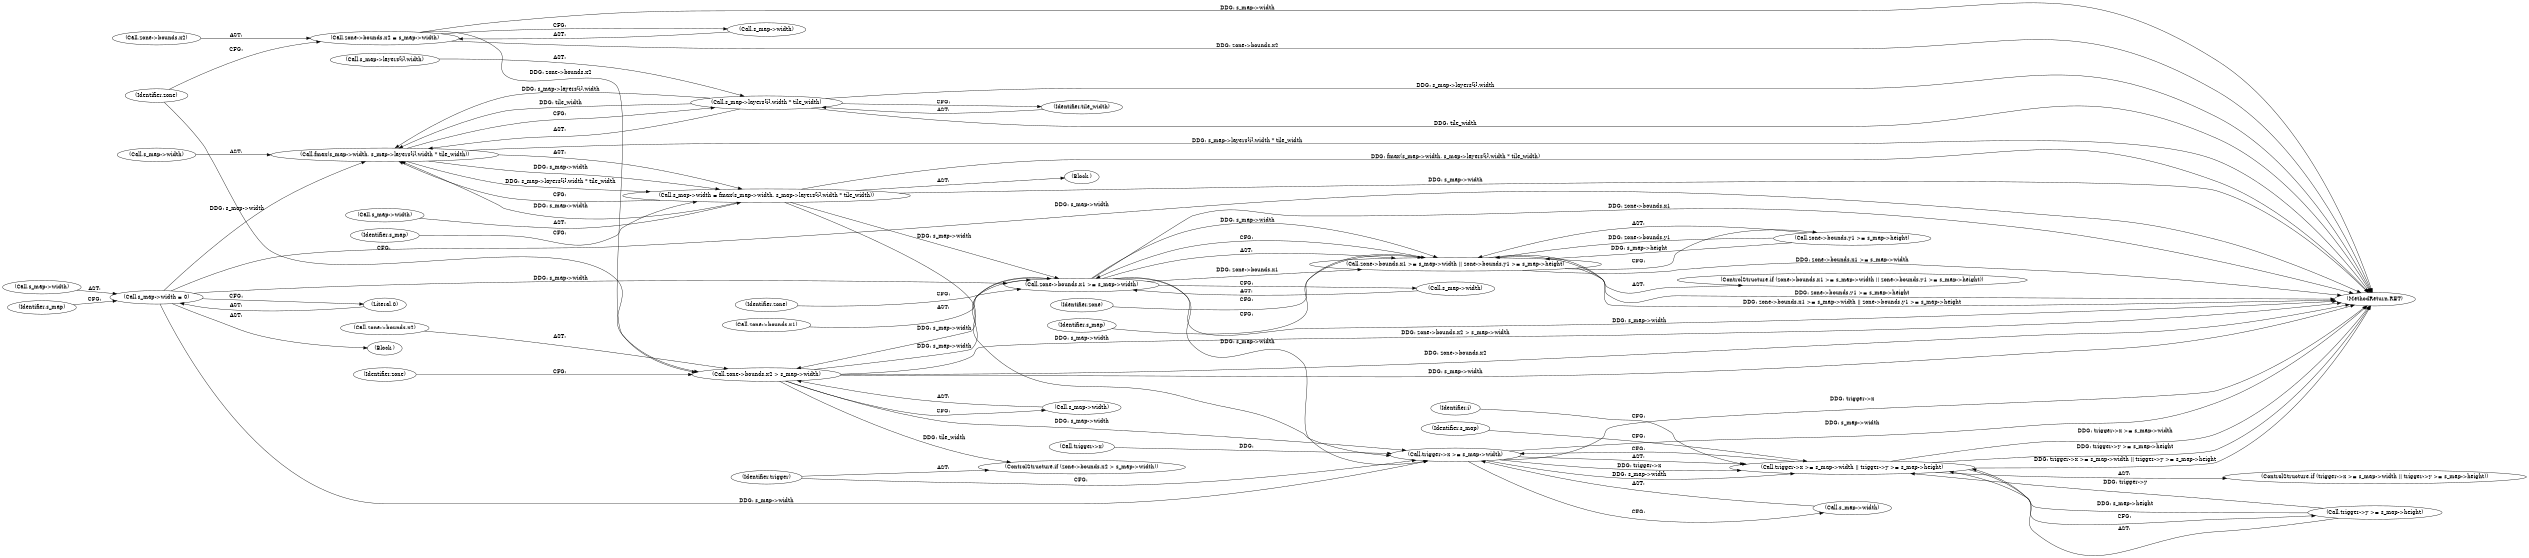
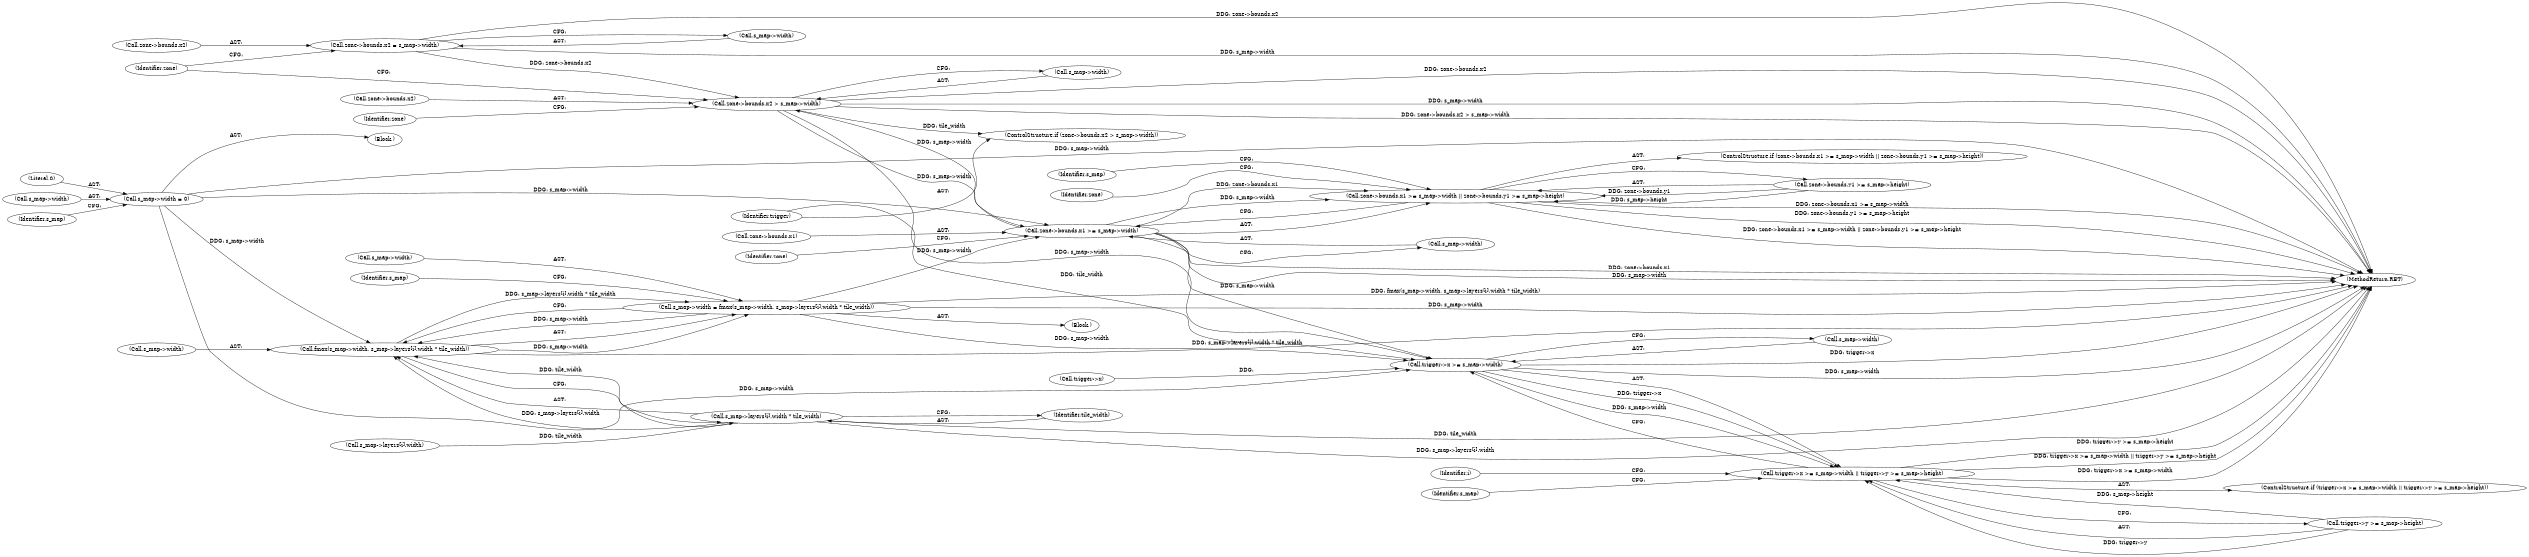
  digraph {
    rankdir=LR
    n1 [label="(Call,zone->bounds.x2 > s_map->width)"]
    n2 [label="(Call,zone->bounds.x1 >= s_map->width)"]
    n3 [label="(Call,trigger->x >= s_map->width)"]
    n4 [label="(MethodReturn,RET)"]
    n5 [label="(Call,s_map->width)"]
    n6 [label="(ControlStructure,if (zone->bounds.x2 > s_map->width))"]
    n7 [label="(Call,zone->bounds.x2 = s_map->width)"]
    n8 [label="(Call,s_map->width)"]
    n9 [label="(Call,zone->bounds.x1 >= s_map->width || zone->bounds.y1 >= s_map->height)"]
    n10 [label="(Call,s_map->width)"]
    n11 [label="(Call,trigger->x >= s_map->width || trigger->y >= s_map->height)"]
    n12 [label="(Call,s_map->width)"]
    n13 [label="(ControlStructure,if (zone->bounds.x1 >= s_map->width || zone->bounds.y1 >= s_map->height))"]
    n14 [label="(Call,zone->bounds.y1 >= s_map->height)"]
    n15 [label="(Call,s_map->width = 0)"]
    n16 [label="(Call,fmax(s_map->width, s_map->layers[i].width * tile_width))"]
    n17 [label="(Literal,0)"]
    n18 [label="(Block,)"]
    n19 [label="(Call,s_map->width = fmax(s_map->width, s_map->layers[i].width * tile_width))"]
    n20 [label="(Call,s_map->layers[i].width * tile_width)"]
    n21 [label="(Block,)"]
    n22 [label="(Identifier,tile_width)"]
    n23 [label="(ControlStructure,if (trigger->x >= s_map->width || trigger->y >= s_map->height))"]
    n24 [label="(Call,trigger->y >= s_map->height)"]
    n25 [label="(Identifier,zone)"]
    n26 [label="(Identifier,zone)"]
    n27 [label="(Call,s_map->width)"]
    n28 [label="(Call,zone->bounds.x2)"]
    n29 [label="(Identifier,s_map)"]
    n30 [label="(Identifier,trigger)"]
    n31 [label="(Call,s_map->width)"]
    n32 [label="(Identifier,i)"]
    n33 [label="(Identifier,s_map)"]
    n34 [label="(Identifier,s_map)"]
    n35 [label="(Call,trigger->x)"]
    n36 [label="(Call,s_map->width)"]
    n37 [label="(Call,zone->bounds.x1)"]
    n38 [label="(Identifier,zone)"]
    n39 [label="(Call,zone->bounds.x2)"]
    n40 [label="(Identifier,zone)"]
    n41 [label="(Identifier,s_map)"]
    n42 [label="(Call,s_map->layers[i].width)"]
    n1 -> n2 [label="DDG: s_map->width"]
    n1 -> n3 [label="DDG: s_map->width"]
    n1 -> n4 [label="DDG: zone->bounds.x2 > s_map->width"]
    n1 -> n4 [label="DDG: zone->bounds.x2"]
    n1 -> n4 [label="DDG: s_map->width"]
    n1 -> n5 [label="CFG: "]
    n1 -> n6 [label="DDG: tile_width"]
    n2 -> n1 [label="DDG: s_map->width"]
    n2 -> n3 [label="DDG: s_map->width"]
    n2 -> n4 [label="DDG: zone->bounds.x1"]
    n2 -> n4 [label="DDG: s_map->width"]
    n2 -> n9 [label="AST: "]
    n2 -> n9 [label="DDG: zone->bounds.x1"]
    n2 -> n9 [label="DDG: s_map->width"]
    n2 -> n10 [label="CFG: "]
    n3 -> n4 [label="DDG: trigger->x"]
    n3 -> n4 [label="DDG: s_map->width"]
    n3 -> n11 [label="AST: "]
    n3 -> n11 [label="DDG: trigger->x"]
    n3 -> n11 [label="DDG: s_map->width"]
    n3 -> n12 [label="CFG: "]
    n5 -> n1 [label="AST: "]
    n7 -> n1 [label="DDG: zone->bounds.x2"]
    n7 -> n4 [label="DDG: zone->bounds.x2"]
    n7 -> n4 [label="DDG: s_map->width"]
    n7 -> n8 [label="CFG: "]
    n8 -> n7 [label="AST: "]
    n9 -> n2 [label="CFG: "]
    n9 -> n4 [label="DDG: zone->bounds.x1 >= s_map->width"]
    n9 -> n4 [label="DDG: zone->bounds.y1 >= s_map->height"]
    n9 -> n4 [label="DDG: zone->bounds.x1 >= s_map->width || zone->bounds.y1 >= s_map->height"]
    n9 -> n13 [label="AST: "]
    n9 -> n14 [label="CFG: "]
    n10 -> n2 [label="AST: "]
    n11 -> n3 [label="CFG: "]
    n11 -> n4 [label="DDG: trigger->x >= s_map->width || trigger->y >= s_map->height"]
    n11 -> n4 [label="DDG: trigger->x >= s_map->width"]
    n11 -> n4 [label="DDG: trigger->y >= s_map->height"]
    n11 -> n23 [label="AST: "]
    n11 -> n24 [label="CFG: "]
    n12 -> n3 [label="AST: "]
    n14 -> n9 [label="AST: "]
    n14 -> n9 [label="DDG: zone->bounds.y1"]
    n14 -> n9 [label="DDG: s_map->height"]
    n15 -> n2 [label="DDG: s_map->width"]
    n15 -> n3 [label="DDG: s_map->width"]
    n15 -> n4 [label="DDG: s_map->width"]
    n15 -> n16 [label="DDG: s_map->width"]
-   n15 -> n17 [label="CFG: "]
    n15 -> n18 [label="AST: "]
    n16 -> n4 [label="DDG: s_map->layers[i].width * tile_width"]
    n16 -> n19 [label="AST: "]
    n16 -> n19 [label="DDG: s_map->width"]
    n16 -> n19 [label="DDG: s_map->layers[i].width * tile_width"]
    n16 -> n20 [label="CFG: "]
    n17 -> n15 [label="AST: "]
    n19 -> n2 [label="DDG: s_map->width"]
    n19 -> n3 [label="DDG: s_map->width"]
    n19 -> n4 [label="DDG: s_map->width"]
    n19 -> n4 [label="DDG: fmax(s_map->width, s_map->layers[i].width * tile_width)"]
    n19 -> n16 [label="CFG: "]
    n19 -> n16 [label="DDG: s_map->width"]
    n19 -> n21 [label="AST: "]
    n20 -> n4 [label="DDG: tile_width"]
    n20 -> n4 [label="DDG: s_map->layers[i].width"]
    n20 -> n16 [label="AST: "]
    n20 -> n16 [label="DDG: s_map->layers[i].width"]
    n20 -> n16 [label="DDG: tile_width"]
    n20 -> n22 [label="CFG: "]
    n22 -> n20 [label="AST: "]
    n24 -> n11 [label="AST: "]
    n24 -> n11 [label="DDG: trigger->y"]
    n24 -> n11 [label="DDG: s_map->height"]
    n25 -> n2 [label="CFG: "]
    n26 -> n1 [label="CFG: "]
    n27 -> n19 [label="AST: "]
    n28 -> n7 [label="AST: "]
    n29 -> n19 [label="CFG: "]
-   n30 -> n3 [label="CFG: "]
+   n30 -> n3 [label="DDG: tile_width"]
    n30 -> n6 [label="AST: "]
    n31 -> n15 [label="AST: "]
    n32 -> n11 [label="CFG: "]
    n33 -> n11 [label="CFG: "]
    n34 -> n15 [label="CFG: "]
    n35 -> n3 [label="DDG: "]
    n36 -> n16 [label="AST: "]
    n37 -> n2 [label="AST: "]
    n38 -> n9 [label="CFG: "]
    n39 -> n1 [label="AST: "]
    n40 -> n1 [label="CFG: "]
    n40 -> n7 [label="CFG: "]
    n41 -> n9 [label="CFG: "]
-   n42 -> n20 [label="AST: "]
+   n42 -> n20 [label="DDG: tile_width"]
  }
